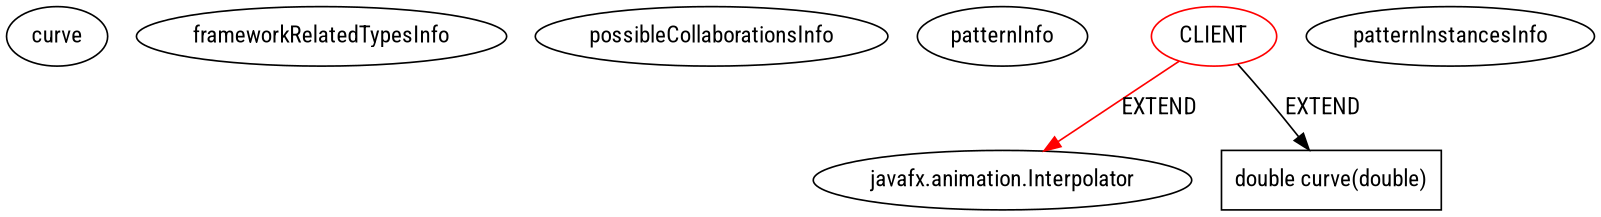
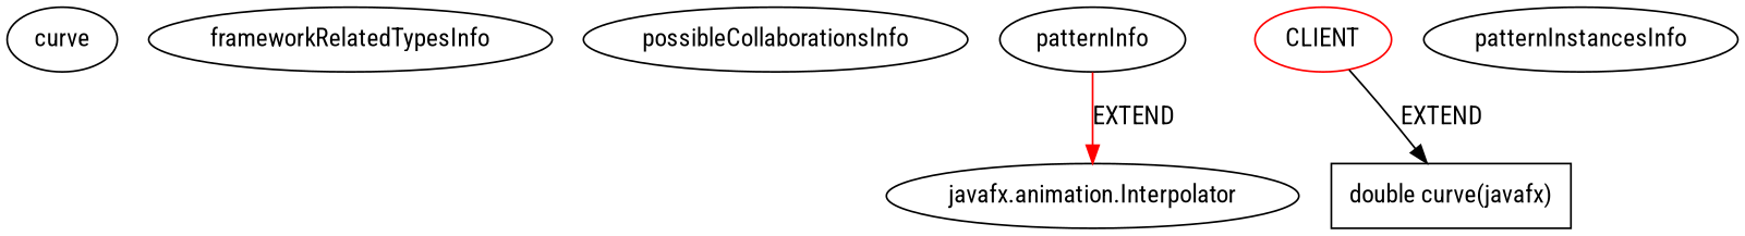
  digraph {
    fontname="Roboto Condensed"
    node [fontname="Roboto Condensed"]
    edge [fontname="Roboto Condensed"]
    n1 [category=pattern graphId=3426 isAnonymous=false label=curve possibleRelation=false]
    frameworkRelatedTypesInfo [0="javafx.animation.Interpolator"]
    possibleCollaborationsInfo
    patternInfo [frequency=6.0 patternRootClient=0]
    patternInstancesInfo [0="simdimdim-MenuAnim~/simdimdim-MenuAnim/MenuAnim-master/src/menua/Interpolators.java~Exponential~4178" 1="simdimdim-MenuAnim~/simdimdim-MenuAnim/MenuAnim-master/src/menua/Interpolators.java~Cubic~4180" 2="simdimdim-MenuAnim~/simdimdim-MenuAnim/MenuAnim-master/src/menua/Interpolators.java~Quintic~4182" 3="cmd802-projectmain~/cmd802-projectmain/projectmain-master/GroupProject/src/topicpane/animation/SHMAnimation.java~CustomInterpolator~2300" 4="simdimdim-MenuAnim~/simdimdim-MenuAnim/MenuAnim-master/src/menua/Interpolators.java~Quartic~4181" 5="simdimdim-MenuAnim~/simdimdim-MenuAnim/MenuAnim-master/src/menua/Interpolators.java~Quadratic~4179"]
    n6 [isFrameworkType=false label="javafx.animation.Interpolator" vertexType=FRAMEWORK_CLASS_TYPE]
    n7 [color=red isFrameworkType=false label=CLIENT vertexType=ROOT_CLIENT_CLASS_DECLARATION]
-   n8 [isFrameworkType=false label="double curve(double)" shape=box vertexType=OVERRIDING_METHOD_DECLARATION]
-   n7 -> n6 [color=red label=EXTEND]
+   n8 [isFrameworkType=false label="double curve(javafx)" shape=box vertexType=OVERRIDING_METHOD_DECLARATION]
+   patternInfo -> n6 [color=red label=EXTEND]
    n7 -> n8 [label=EXTEND]
  }
